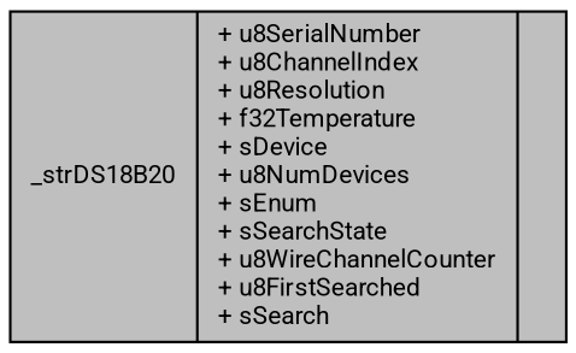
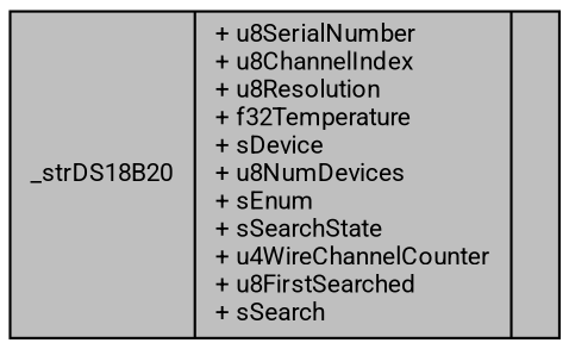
  digraph {
    rankdir=LR
    fontname=Roboto
-   n1 [color=black fillcolor=grey75 fontcolor=black fontname=Roboto fontsize=10 height=0.2 label="{_strDS18B20\n|+ u8SerialNumber\l+ u8ChannelIndex\l+ u8Resolution\l+ f32Temperature\l+ sDevice\l+ u8NumDevices\l+ sEnum\l+ sSearchState\l+ u8WireChannelCounter\l+ u8FirstSearched\l+ sSearch\l|}" shape=record style=filled width=0.4]
+   n1 [color=black fillcolor=grey75 fontcolor=black fontname=Roboto fontsize=10 height=0.2 label="{_strDS18B20\n|+ u8SerialNumber\l+ u8ChannelIndex\l+ u8Resolution\l+ f32Temperature\l+ sDevice\l+ u8NumDevices\l+ sEnum\l+ sSearchState\l+ u4WireChannelCounter\l+ u8FirstSearched\l+ sSearch\l|}" shape=record style=filled width=0.4]
  }
